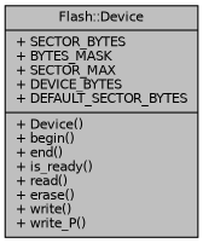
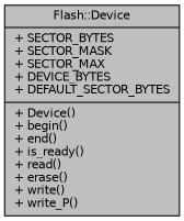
  digraph {
-   n1 [color=black fillcolor=grey75 fontcolor=black fontname=Helvetica fontsize=10 height=0.2 label="{Flash::Device\n|+ SECTOR_BYTES\l+ BYTES_MASK\l+ SECTOR_MAX\l+ DEVICE_BYTES\l+ DEFAULT_SECTOR_BYTES\l|+ Device()\l+ begin()\l+ end()\l+ is_ready()\l+ read()\l+ erase()\l+ write()\l+ write_P()\l}" shape=record style=filled width=0.4]
+   n1 [color=black fillcolor=grey75 fontcolor=black fontname=Helvetica fontsize=10 height=0.2 label="{Flash::Device\n|+ SECTOR_BYTES\l+ SECTOR_MASK\l+ SECTOR_MAX\l+ DEVICE_BYTES\l+ DEFAULT_SECTOR_BYTES\l|+ Device()\l+ begin()\l+ end()\l+ is_ready()\l+ read()\l+ erase()\l+ write()\l+ write_P()\l}" shape=record style=filled width=0.4]
  }
